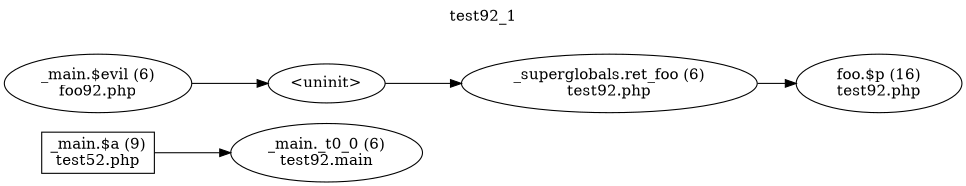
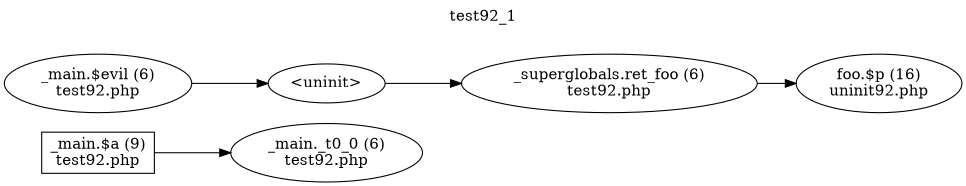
  digraph {
    label=test92_1
    labelloc=t
    rankdir=LR
    node [shape=ellipse]
-   n1 [label="_main.$a (9)\ntest52.php" shape=box]
-   n2 [label="_main._t0_0 (6)\ntest92.main"]
+   n1 [label="_main.$a (9)\ntest92.php" shape=box]
+   n2 [label="_main._t0_0 (6)\ntest92.php"]
    n3 [label="_superglobals.ret_foo (6)\ntest92.php"]
-   n4 [label="foo.$p (16)\ntest92.php"]
-   n5 [label="_main.$evil (6)\nfoo92.php"]
+   n4 [label="foo.$p (16)\nuninit92.php"]
+   n5 [label="_main.$evil (6)\ntest92.php"]
    n6 [label="<uninit>"]
    n1 -> n2
    n3 -> n4
    n5 -> n6
    n6 -> n3
  }
